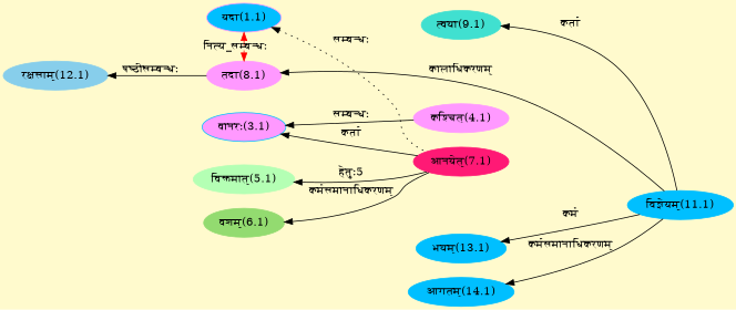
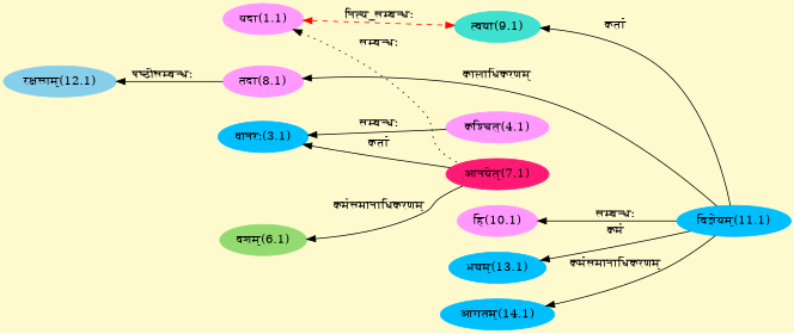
  digraph {
    bgcolor=lemonchiffon1
    compound=true
    rankdir=LR
    node [color="#FF99FF" style=filled]
    edge [dir=back]
-   n1 [label="यदा(1.1)" fillcolor="#00BFFF"]
+   n1 [label="यदा(1.1)"]
    n2 [label="तदा(8.1)"]
    n3 [color="#FF1975" label="आनयेत्(7.1)"]
    n4 [color="#00BFFF" label="विज्ञेयम्(11.1)"]
-   n5 [color="#00BFFF" label="वानरः(3.1)" fillcolor="#FF99FF"]
+   n5 [color="#00BFFF" label="वानरः(3.1)"]
    n6 [label="कश्चित्(4.1)"]
-   n7 [color="#B4FFB4" label="विक्रमात्(5.1)"]
    n8 [color="#93DB70" label="वशम्(6.1)"]
    n9 [color="#40E0D0" label="त्वया(9.1)"]
+   n10 [label="हि(10.1)"]
    n11 [color="#87CEEB" label="रक्षसाम्(12.1)"]
    n12 [color="#00BFFF" label="भयम्(13.1)"]
    n13 [color="#00BFFF" label="आगतम्(14.1)"]
    subgraph sub_1 {
      rank=same
      n1
      n2
    }
-   n1 -> n2 [color=red dir=both label="नित्य_सम्बन्धः" style=dashed]
+   n1 -> n9 [color=red dir=both label="नित्य_सम्बन्धः" style=dashed]
    n1 -> n3 [label="सम्बन्धः" style=dotted]
    n2 -> n4 [label="कालाधिकरणम्"]
    n5 -> n3 [label="कर्ता"]
    n5 -> n6 [label="सम्बन्धः"]
-   n7 -> n3 [label="हेतुः5"]
    n8 -> n3 [label="कर्मसमानाधिकरणम्"]
    n9 -> n4 [label="कर्ता"]
+   n10 -> n4 [label="सम्बन्धः"]
    n11 -> n2 [label="षष्ठीसम्बन्धः"]
    n12 -> n4 [label="कर्म"]
    n13 -> n4 [label="कर्मसमानाधिकरणम्"]
  }
